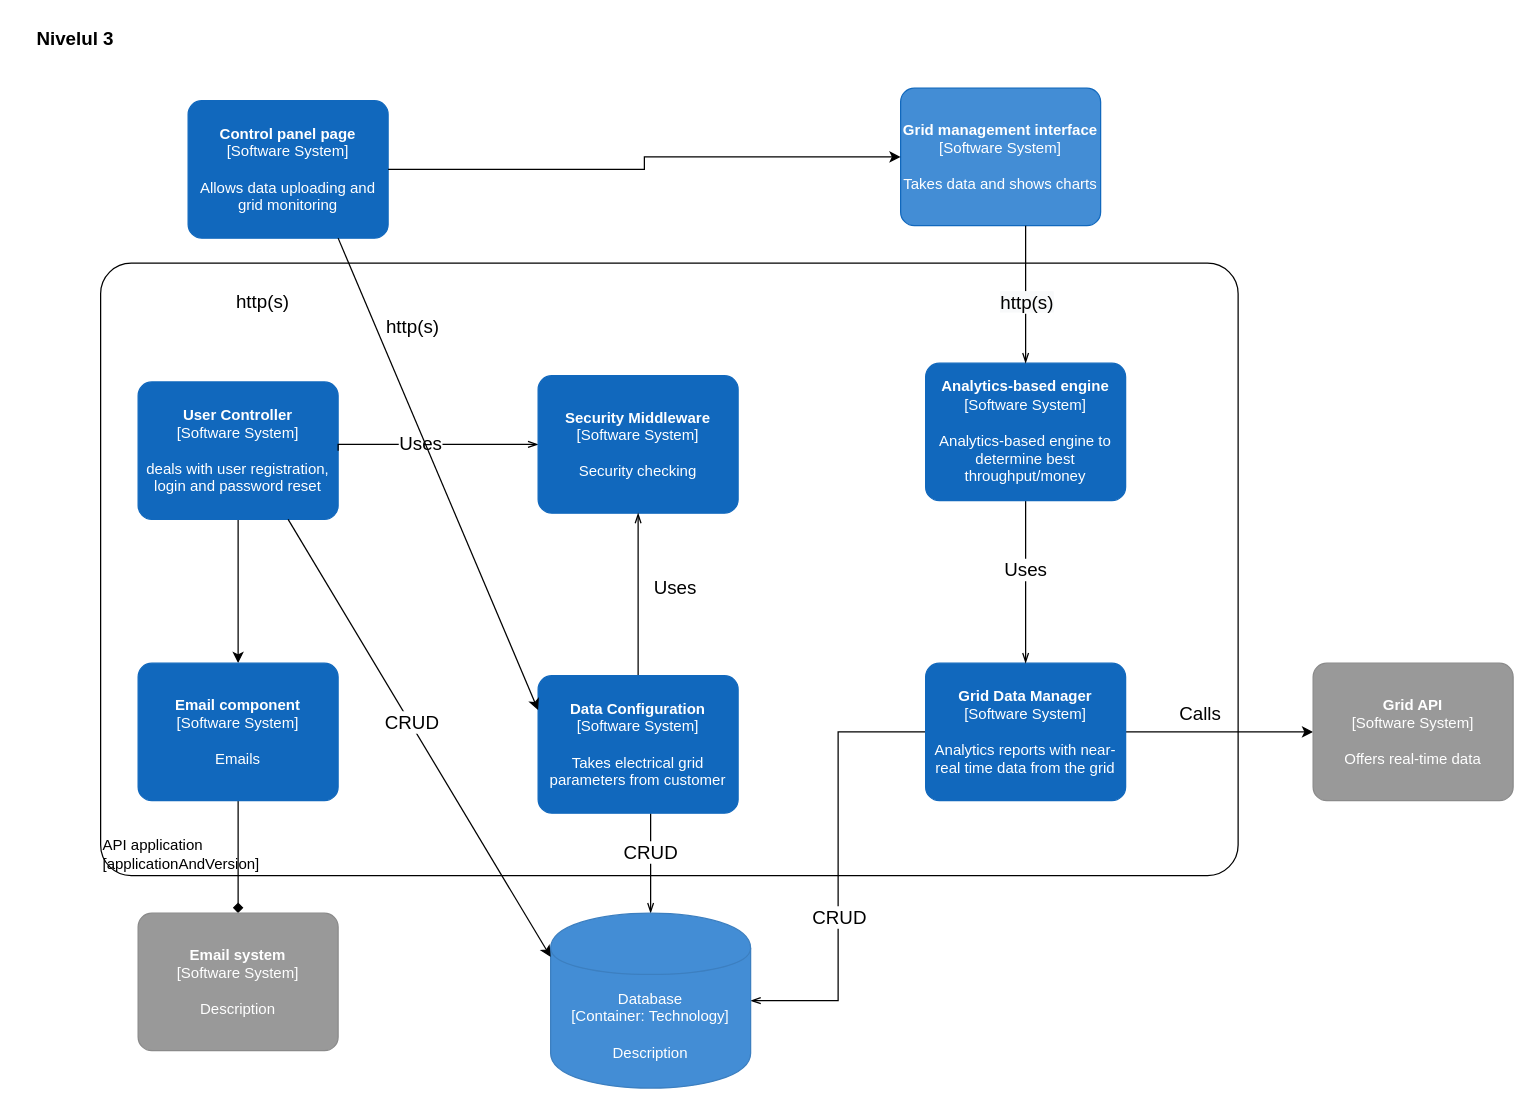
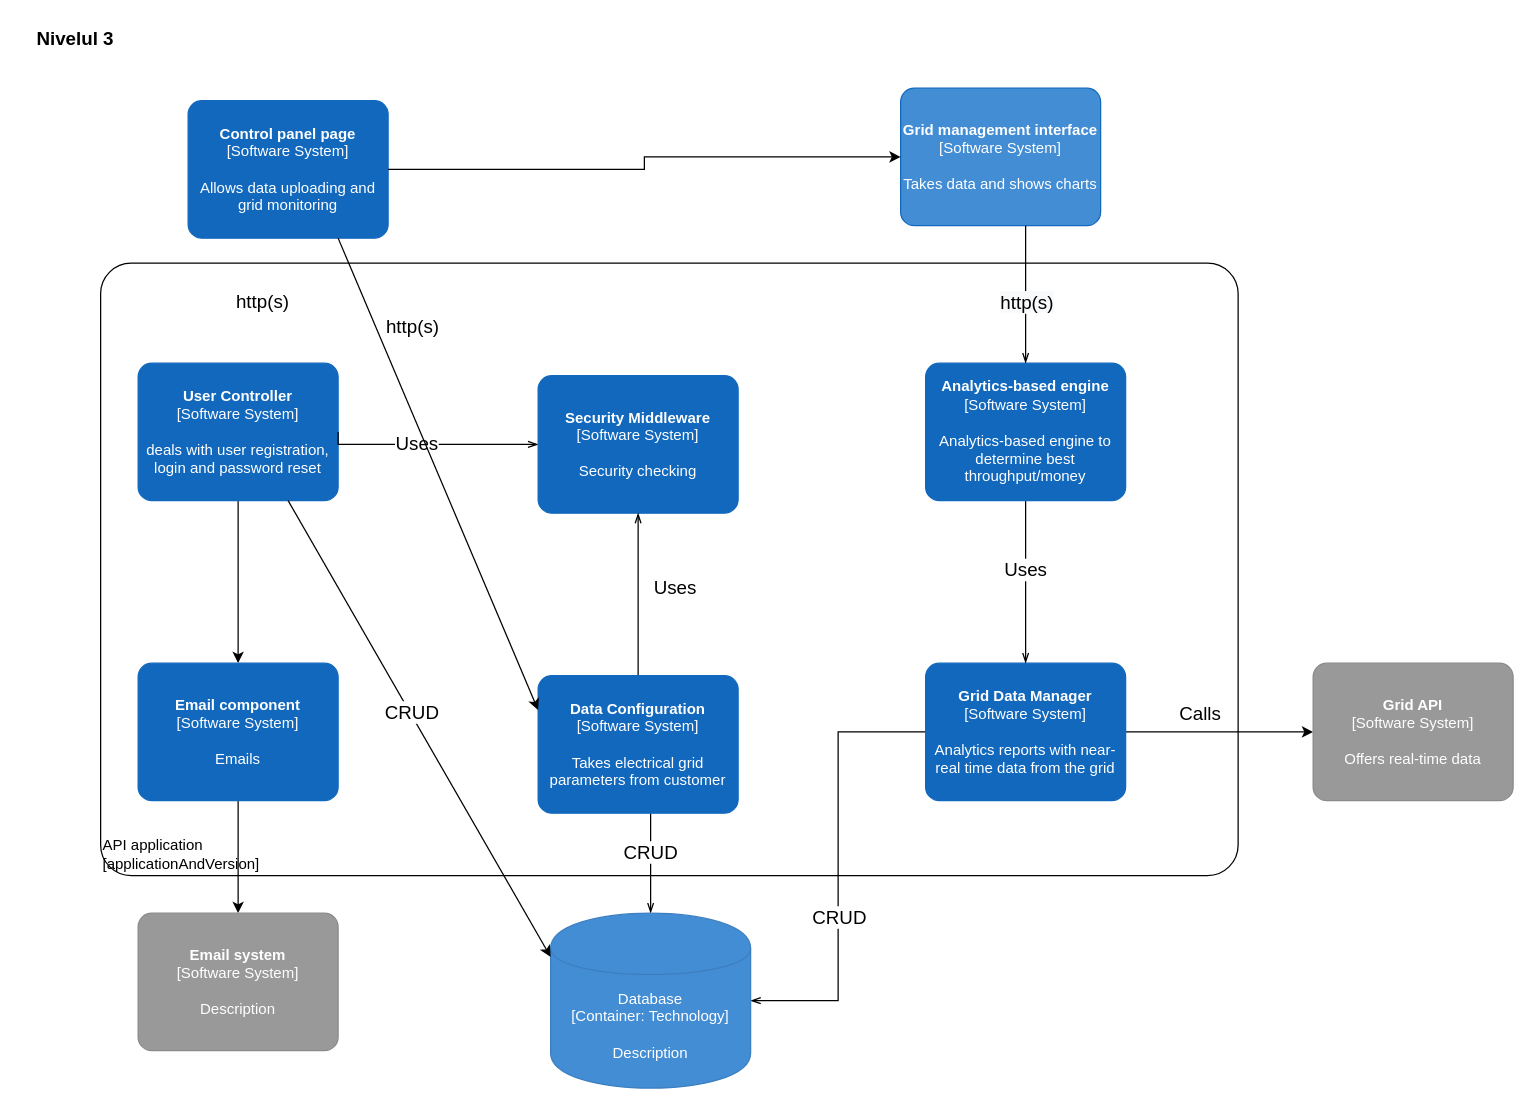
  <mxCell id="0" />
  <mxCell id="1" parent="0" />
  <mxCell id="2" value="Nivelul 3" style="text;html=1;strokeColor=none;fillColor=none;align=center;verticalAlign=middle;whiteSpace=wrap;rounded=0;fontSize=15;fontStyle=1" vertex="1" parent="1"><mxGeometry x="20" y="20" width="80" height="20" as="geometry" /></mxCell>
  <mxCell id="3" value="&lt;b&gt;Control panel page&lt;/b&gt;&lt;div&gt;[Software System]&lt;/div&gt;&lt;br&gt;&lt;div&gt;Allows data uploading and grid monitoring&lt;/div&gt;" style="rounded=1;whiteSpace=wrap;html=1;labelBackgroundColor=none;fillColor=#1168BD;fontColor=#ffffff;align=center;arcSize=10;strokeColor=#1168BD;metaEdit=1;metaData={&quot;c4Type&quot;:{&quot;editable&quot;:false}};points=[[0.25,0,0],[0.5,0,0],[0.75,0,0],[1,0.25,0],[1,0.5,0],[1,0.75,0],[0.75,1,0],[0.5,1,0],[0.25,1,0],[0,0.75,0],[0,0.5,0],[0,0.25,0]];" vertex="1" parent="1"><mxGeometry x="150" y="80" width="160" height="110.0" as="geometry" /></mxCell>
  <mxCell id="4" value="&lt;b&gt;Grid management interface&#10;&lt;/b&gt;&lt;div&gt;[Software System]&lt;/div&gt;&lt;br&gt;&lt;div&gt;Takes data and shows charts&lt;/div&gt;" style="rounded=1;whiteSpace=wrap;html=1;labelBackgroundColor=none;fillColor=#438dd5;fontColor=#ffffff;align=center;arcSize=10;strokeColor=#1168BD;metaEdit=1;metaData={&quot;c4Type&quot;:{&quot;editable&quot;:false}};points=[[0.25,0,0],[0.5,0,0],[0.75,0,0],[1,0.25,0],[1,0.5,0],[1,0.75,0],[0.75,1,0],[0.5,1,0],[0.25,1,0],[0,0.75,0],[0,0.5,0],[0,0.25,0]];" vertex="1" parent="1"><mxGeometry x="720" y="70" width="160" height="110.0" as="geometry" /></mxCell>
  <mxCell id="5" value="&lt;div style=&quot;text-align: left&quot;&gt;API application&lt;/div&gt;&lt;div style=&quot;text-align: left&quot;&gt;[applicationAndVersion]&lt;/div&gt;" style="rounded=1;whiteSpace=wrap;html=1;labelBackgroundColor=none;fillColor=#ffffff;fontColor=#000000;align=left;arcSize=5;strokeColor=#000000;verticalAlign=bottom;metaEdit=1;metaData={&quot;c4Type&quot;:{&quot;editable&quot;:false}};points=[[0.25,0,0],[0.5,0,0],[0.75,0,0],[1,0.25,0],[1,0.5,0],[1,0.75,0],[0.75,1,0],[0.5,1,0],[0.25,1,0],[0,0.75,0],[0,0.5,0],[0,0.25,0]];" vertex="1" parent="1"><mxGeometry x="80" y="210" width="910" height="490" as="geometry" /></mxCell>
  <mxCell id="6" style="edgeStyle=orthogonalEdgeStyle;rounded=0;orthogonalLoop=1;jettySize=auto;html=1;entryX=0.5;entryY=0;entryDx=0;entryDy=0;entryPerimeter=0;fontSize=15;" edge="1" parent="1" source="7" target="21"><mxGeometry relative="1" as="geometry" /></mxCell>
- <mxCell id="7" value="&lt;b&gt;User Controller&lt;/b&gt;&lt;div&gt;[Software System]&lt;/div&gt;&lt;br&gt;&lt;div&gt;deals with user registration, login and password reset&lt;/div&gt;" style="rounded=1;whiteSpace=wrap;html=1;labelBackgroundColor=none;fillColor=#1168BD;fontColor=#ffffff;align=center;arcSize=10;strokeColor=#1168BD;metaEdit=1;metaData={&quot;c4Type&quot;:{&quot;editable&quot;:false}};points=[[0.25,0,0],[0.5,0,0],[0.75,0,0],[1,0.25,0],[1,0.5,0],[1,0.75,0],[0.75,1,0],[0.5,1,0],[0.25,1,0],[0,0.75,0],[0,0.5,0],[0,0.25,0]];" vertex="1" parent="1"><mxGeometry x="110" y="305" width="160" height="110.0" as="geometry" /></mxCell>
+ <mxCell id="7" value="&lt;b&gt;User Controller&lt;/b&gt;&lt;div&gt;[Software System]&lt;/div&gt;&lt;br&gt;&lt;div&gt;deals with user registration, login and password reset&lt;/div&gt;" style="rounded=1;whiteSpace=wrap;html=1;labelBackgroundColor=none;fillColor=#1168BD;fontColor=#ffffff;align=center;arcSize=10;strokeColor=#1168BD;metaEdit=1;metaData={&quot;c4Type&quot;:{&quot;editable&quot;:false}};points=[[0.25,0,0],[0.5,0,0],[0.75,0,0],[1,0.25,0],[1,0.5,0],[1,0.75,0],[0.75,1,0],[0.5,1,0],[0.25,1,0],[0,0.75,0],[0,0.5,0],[0,0.25,0]];" vertex="1" parent="1"><mxGeometry x="110" y="290" width="160" height="110.0" as="geometry" /></mxCell>
  <mxCell id="8" style="edgeStyle=orthogonalEdgeStyle;rounded=0;orthogonalLoop=1;jettySize=auto;html=1;entryX=1;entryY=0.5;entryDx=0;entryDy=0;entryPerimeter=0;fontSize=15;startArrow=openThin;startFill=0;endArrow=none;endFill=0;" edge="1" parent="1" source="10" target="7"><mxGeometry relative="1" as="geometry"><Array as="points"><mxPoint x="270" y="355" /></Array></mxGeometry></mxCell>
  <mxCell id="9" value="Uses" style="edgeLabel;html=1;align=center;verticalAlign=middle;resizable=0;points=[];fontSize=15;" vertex="1" connectable="0" parent="8"><mxGeometry x="0.153" y="-2" relative="1" as="geometry"><mxPoint as="offset" /></mxGeometry></mxCell>
  <mxCell id="10" value="&lt;b&gt;Security Middleware&lt;/b&gt;&lt;div&gt;[Software System]&lt;/div&gt;&lt;br&gt;&lt;div&gt;Security checking&lt;/div&gt;" style="rounded=1;whiteSpace=wrap;html=1;labelBackgroundColor=none;fillColor=#1168BD;fontColor=#ffffff;align=center;arcSize=10;strokeColor=#1168BD;metaEdit=1;metaData={&quot;c4Type&quot;:{&quot;editable&quot;:false}};points=[[0.25,0,0],[0.5,0,0],[0.75,0,0],[1,0.25,0],[1,0.5,0],[1,0.75,0],[0.75,1,0],[0.5,1,0],[0.25,1,0],[0,0.75,0],[0,0.5,0],[0,0.25,0]];" vertex="1" parent="1"><mxGeometry x="430" y="300" width="160" height="110" as="geometry" /></mxCell>
  <mxCell id="11" style="edgeStyle=orthogonalEdgeStyle;rounded=0;orthogonalLoop=1;jettySize=auto;html=1;entryX=0;entryY=0.5;entryDx=0;entryDy=0;entryPerimeter=0;fontSize=15;" edge="1" parent="1" source="14" target="15"><mxGeometry relative="1" as="geometry" /></mxCell>
  <mxCell id="12" style="edgeStyle=orthogonalEdgeStyle;rounded=0;orthogonalLoop=1;jettySize=auto;html=1;entryX=1;entryY=0.5;entryDx=0;entryDy=0;entryPerimeter=0;startArrow=none;startFill=0;endArrow=openThin;endFill=0;fontSize=15;" edge="1" parent="1" source="14" target="27"><mxGeometry relative="1" as="geometry" /></mxCell>
  <mxCell id="13" value="CRUD" style="edgeLabel;html=1;align=center;verticalAlign=middle;resizable=0;points=[];fontSize=15;" vertex="1" connectable="0" parent="12"><mxGeometry x="0.223" relative="1" as="geometry"><mxPoint as="offset" /></mxGeometry></mxCell>
  <mxCell id="14" value="&lt;b&gt;Grid Data Manager&lt;/b&gt;&lt;div&gt;[Software System]&lt;/div&gt;&lt;br&gt;&lt;div&gt;Analytics reports with near-real time data from the grid&lt;/div&gt;" style="rounded=1;whiteSpace=wrap;html=1;labelBackgroundColor=none;fillColor=#1168BD;fontColor=#ffffff;align=center;arcSize=10;strokeColor=#1168BD;metaEdit=1;metaData={&quot;c4Type&quot;:{&quot;editable&quot;:false}};points=[[0.25,0,0],[0.5,0,0],[0.75,0,0],[1,0.25,0],[1,0.5,0],[1,0.75,0],[0.75,1,0],[0.5,1,0],[0.25,1,0],[0,0.75,0],[0,0.5,0],[0,0.25,0]];" vertex="1" parent="1"><mxGeometry x="740" y="530" width="160" height="110.0" as="geometry" /></mxCell>
  <mxCell id="15" value="&lt;b&gt;Grid API&lt;/b&gt;&lt;div&gt;[Software System]&lt;/div&gt;&lt;br&gt;&lt;div&gt;Offers real-time data&lt;/div&gt;" style="rounded=1;whiteSpace=wrap;html=1;labelBackgroundColor=none;fillColor=#999999;fontColor=#ffffff;align=center;arcSize=10;strokeColor=#8A8A8A;metaEdit=1;metaData={&quot;c4Type&quot;:{&quot;editable&quot;:false}};points=[[0.25,0,0],[0.5,0,0],[0.75,0,0],[1,0.25,0],[1,0.5,0],[1,0.75,0],[0.75,1,0],[0.5,1,0],[0.25,1,0],[0,0.75,0],[0,0.5,0],[0,0.25,0]];" vertex="1" parent="1"><mxGeometry x="1050" y="530" width="160" height="110.0" as="geometry" /></mxCell>
  <mxCell id="16" value="Calls" style="text;html=1;strokeColor=none;fillColor=none;align=center;verticalAlign=middle;whiteSpace=wrap;rounded=0;fontSize=15;" vertex="1" parent="1"><mxGeometry x="940" y="560" width="40" height="20" as="geometry" /></mxCell>
  <mxCell id="17" style="edgeStyle=orthogonalEdgeStyle;rounded=0;orthogonalLoop=1;jettySize=auto;html=1;startArrow=none;startFill=0;endArrow=openThin;endFill=0;fontSize=15;" edge="1" parent="1" source="19" target="14"><mxGeometry relative="1" as="geometry" /></mxCell>
  <mxCell id="18" value="Uses" style="edgeLabel;html=1;align=center;verticalAlign=middle;resizable=0;points=[];fontSize=15;" vertex="1" connectable="0" parent="17"><mxGeometry x="-0.169" y="-1" relative="1" as="geometry"><mxPoint as="offset" /></mxGeometry></mxCell>
  <mxCell id="19" value="&lt;b&gt;Analytics-based engine&lt;/b&gt;&lt;div&gt;[Software System]&lt;/div&gt;&lt;br&gt;&lt;div&gt;Analytics-based engine to determine best throughput/money&lt;/div&gt;" style="rounded=1;whiteSpace=wrap;html=1;labelBackgroundColor=none;fillColor=#1168BD;fontColor=#ffffff;align=center;arcSize=10;strokeColor=#1168BD;metaEdit=1;metaData={&quot;c4Type&quot;:{&quot;editable&quot;:false}};points=[[0.25,0,0],[0.5,0,0],[0.75,0,0],[1,0.25,0],[1,0.5,0],[1,0.75,0],[0.75,1,0],[0.5,1,0],[0.25,1,0],[0,0.75,0],[0,0.5,0],[0,0.25,0]];" vertex="1" parent="1"><mxGeometry x="740" y="290" width="160" height="110.0" as="geometry" /></mxCell>
- <mxCell id="20" style="edgeStyle=orthogonalEdgeStyle;rounded=0;orthogonalLoop=1;jettySize=auto;html=1;fontSize=15;endArrow=diamond;" edge="1" parent="1" source="21" target="22"><mxGeometry relative="1" as="geometry" /></mxCell>
+ <mxCell id="20" style="edgeStyle=orthogonalEdgeStyle;rounded=0;orthogonalLoop=1;jettySize=auto;html=1;fontSize=15;" edge="1" parent="1" source="21" target="22"><mxGeometry relative="1" as="geometry" /></mxCell>
  <mxCell id="21" value="&lt;b&gt;Email component&lt;/b&gt;&lt;div&gt;[Software System]&lt;/div&gt;&lt;br&gt;&lt;div&gt;Emails&lt;/div&gt;" style="rounded=1;whiteSpace=wrap;html=1;labelBackgroundColor=none;fillColor=#1168BD;fontColor=#ffffff;align=center;arcSize=10;strokeColor=#1168BD;metaEdit=1;metaData={&quot;c4Type&quot;:{&quot;editable&quot;:false}};points=[[0.25,0,0],[0.5,0,0],[0.75,0,0],[1,0.25,0],[1,0.5,0],[1,0.75,0],[0.75,1,0],[0.5,1,0],[0.25,1,0],[0,0.75,0],[0,0.5,0],[0,0.25,0]];" vertex="1" parent="1"><mxGeometry x="110" y="530" width="160" height="110.0" as="geometry" /></mxCell>
  <mxCell id="22" value="&lt;b&gt;Email system&lt;/b&gt;&lt;div&gt;[Software System]&lt;/div&gt;&lt;br&gt;&lt;div&gt;Description&lt;/div&gt;" style="rounded=1;whiteSpace=wrap;html=1;labelBackgroundColor=none;fillColor=#999999;fontColor=#ffffff;align=center;arcSize=10;strokeColor=#8A8A8A;metaEdit=1;metaData={&quot;c4Type&quot;:{&quot;editable&quot;:false}};points=[[0.25,0,0],[0.5,0,0],[0.75,0,0],[1,0.25,0],[1,0.5,0],[1,0.75,0],[0.75,1,0],[0.5,1,0],[0.25,1,0],[0,0.75,0],[0,0.5,0],[0,0.25,0]];" vertex="1" parent="1"><mxGeometry x="110" y="730" width="160" height="110.0" as="geometry" /></mxCell>
  <mxCell id="23" style="edgeStyle=orthogonalEdgeStyle;rounded=0;orthogonalLoop=1;jettySize=auto;html=1;entryX=0.5;entryY=1;entryDx=0;entryDy=0;entryPerimeter=0;startArrow=none;startFill=0;endArrow=openThin;endFill=0;fontSize=15;" edge="1" parent="1" source="26" target="10"><mxGeometry relative="1" as="geometry"><Array as="points"><mxPoint x="510" y="470" /><mxPoint x="510" y="470" /></Array></mxGeometry></mxCell>
  <mxCell id="24" style="edgeStyle=orthogonalEdgeStyle;rounded=0;orthogonalLoop=1;jettySize=auto;html=1;entryX=0.5;entryY=0;entryDx=0;entryDy=0;entryPerimeter=0;startArrow=none;startFill=0;endArrow=openThin;endFill=0;fontSize=15;" edge="1" parent="1" source="26" target="27"><mxGeometry relative="1" as="geometry"><Array as="points"><mxPoint x="520" y="660" /><mxPoint x="520" y="660" /></Array></mxGeometry></mxCell>
  <mxCell id="25" value="CRUD" style="edgeLabel;html=1;align=center;verticalAlign=middle;resizable=0;points=[];fontSize=15;" vertex="1" connectable="0" parent="24"><mxGeometry x="-0.244" y="-1" relative="1" as="geometry"><mxPoint as="offset" /></mxGeometry></mxCell>
  <mxCell id="26" value="&lt;b&gt;Data Configuration&lt;/b&gt;&lt;div&gt;[Software System]&lt;/div&gt;&lt;br&gt;&lt;div&gt;Takes electrical grid parameters from customer&lt;/div&gt;" style="rounded=1;whiteSpace=wrap;html=1;labelBackgroundColor=none;fillColor=#1168BD;fontColor=#ffffff;align=center;arcSize=10;strokeColor=#1168BD;metaEdit=1;metaData={&quot;c4Type&quot;:{&quot;editable&quot;:false}};points=[[0.25,0,0],[0.5,0,0],[0.75,0,0],[1,0.25,0],[1,0.5,0],[1,0.75,0],[0.75,1,0],[0.5,1,0],[0.25,1,0],[0,0.75,0],[0,0.5,0],[0,0.25,0]];" vertex="1" parent="1"><mxGeometry x="430" y="540" width="160" height="110.0" as="geometry" /></mxCell>
  <mxCell id="27" value="Database&lt;div&gt;[Container:&amp;nbsp;Technology]&lt;/div&gt;&lt;br&gt;&lt;div&gt;Description&lt;/div&gt;" style="shape=cylinder;whiteSpace=wrap;html=1;boundedLbl=1;rounded=0;labelBackgroundColor=none;fillColor=#438DD5;fontSize=12;fontColor=#ffffff;align=center;strokeColor=#3C7FC0;metaEdit=1;points=[[0.5,0,0],[1,0.25,0],[1,0.5,0],[1,0.75,0],[0.5,1,0],[0,0.75,0],[0,0.5,0],[0,0.25,0]];metaData={&quot;c4Type&quot;:{&quot;editable&quot;:false}};" vertex="1" parent="1"><mxGeometry x="440" y="730" width="160" height="140" as="geometry" /></mxCell>
  <mxCell id="28" value="" style="endArrow=classic;html=1;fontSize=15;exitX=0.75;exitY=1;exitDx=0;exitDy=0;exitPerimeter=0;entryX=0;entryY=0.25;entryDx=0;entryDy=0;entryPerimeter=0;" edge="1" parent="1" source="7" target="27"><mxGeometry width="50" height="50" relative="1" as="geometry"><mxPoint x="620" y="730" as="sourcePoint" /><mxPoint x="670" y="680" as="targetPoint" /></mxGeometry></mxCell>
  <mxCell id="29" value="CRUD" style="edgeLabel;html=1;align=center;verticalAlign=middle;resizable=0;points=[];fontSize=15;" vertex="1" connectable="0" parent="28"><mxGeometry x="-0.072" y="1" relative="1" as="geometry"><mxPoint as="offset" /></mxGeometry></mxCell>
  <mxCell id="30" style="edgeStyle=orthogonalEdgeStyle;rounded=0;orthogonalLoop=1;jettySize=auto;html=1;fontSize=15;" edge="1" parent="1" source="3" target="4"><mxGeometry relative="1" as="geometry" /></mxCell>
  <mxCell id="31" value="" style="endArrow=classic;html=1;fontSize=15;exitX=0.75;exitY=1;exitDx=0;exitDy=0;exitPerimeter=0;entryX=0;entryY=0.25;entryDx=0;entryDy=0;entryPerimeter=0;" edge="1" parent="1" source="3" target="26"><mxGeometry width="50" height="50" relative="1" as="geometry"><mxPoint x="620" y="430" as="sourcePoint" /><mxPoint x="670" y="380" as="targetPoint" /></mxGeometry></mxCell>
  <mxCell id="32" value="Uses" style="text;html=1;strokeColor=none;fillColor=none;align=center;verticalAlign=middle;whiteSpace=wrap;rounded=0;fontSize=15;" vertex="1" parent="1"><mxGeometry x="520" y="459" width="40" height="20" as="geometry" /></mxCell>
  <mxCell id="33" value="http(s)" style="text;html=1;strokeColor=none;fillColor=none;align=center;verticalAlign=middle;whiteSpace=wrap;rounded=0;fontSize=15;" vertex="1" parent="1"><mxGeometry x="190" y="230" width="40" height="20" as="geometry" /></mxCell>
  <mxCell id="34" style="edgeStyle=orthogonalEdgeStyle;rounded=0;orthogonalLoop=1;jettySize=auto;html=1;startArrow=none;startFill=0;endArrow=openThin;endFill=0;fontSize=15;" edge="1" parent="1" source="4" target="19"><mxGeometry relative="1" as="geometry"><Array as="points"><mxPoint x="820" y="200" /><mxPoint x="820" y="200" /></Array></mxGeometry></mxCell>
  <mxCell id="35" value="&lt;span style=&quot;background-color: rgb(248 , 249 , 250)&quot;&gt;http(s)&lt;/span&gt;" style="edgeLabel;html=1;align=center;verticalAlign=middle;resizable=0;points=[];fontSize=15;" vertex="1" connectable="0" parent="34"><mxGeometry x="-0.727" relative="1" as="geometry"><mxPoint y="45" as="offset" /></mxGeometry></mxCell>
  <mxCell id="36" value="http(s)" style="text;html=1;strokeColor=none;fillColor=none;align=center;verticalAlign=middle;whiteSpace=wrap;rounded=0;fontSize=15;" vertex="1" parent="1"><mxGeometry x="310" y="250" width="40" height="20" as="geometry" /></mxCell>
